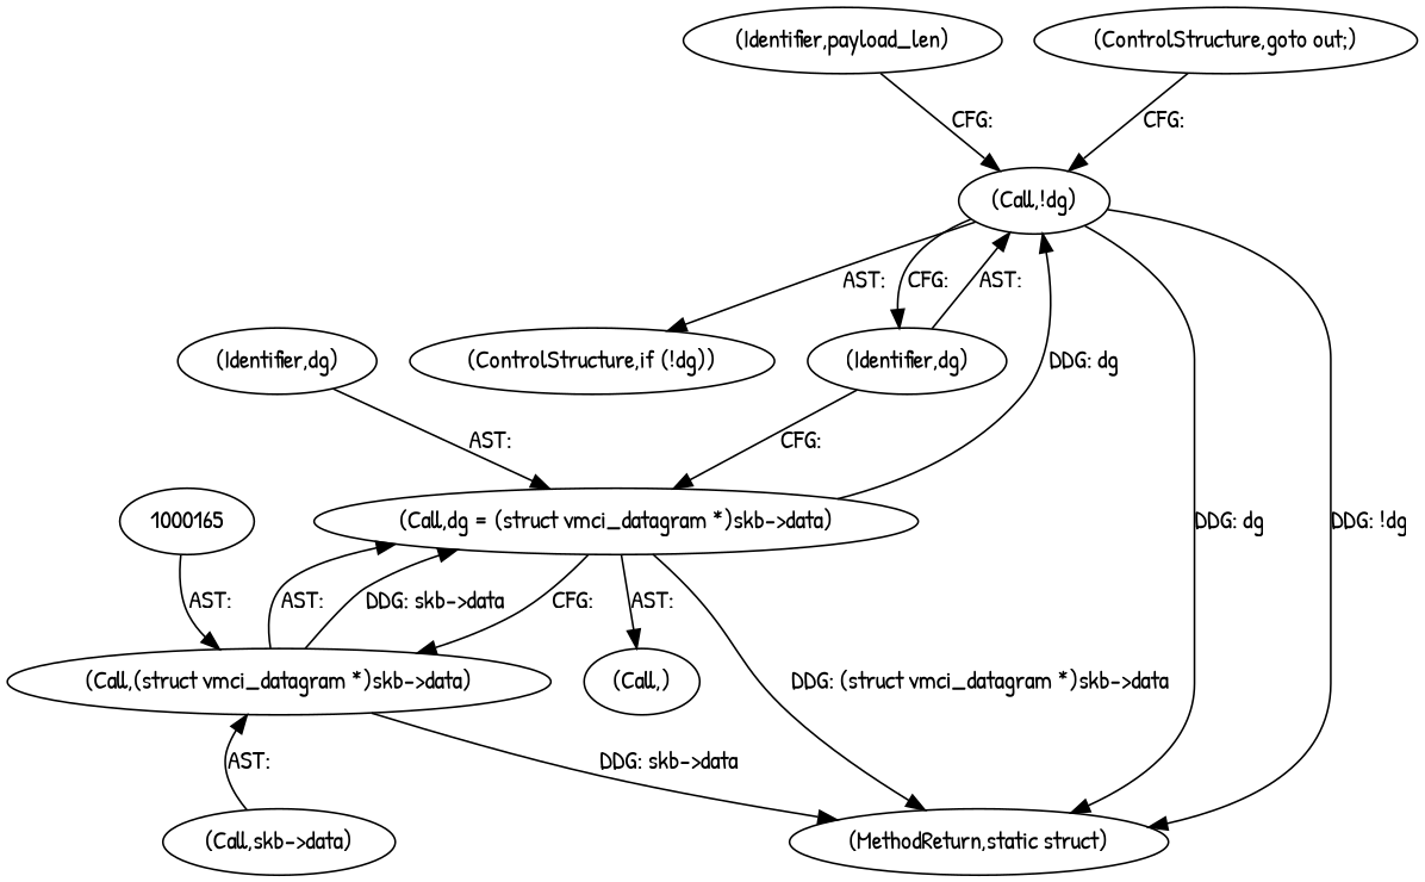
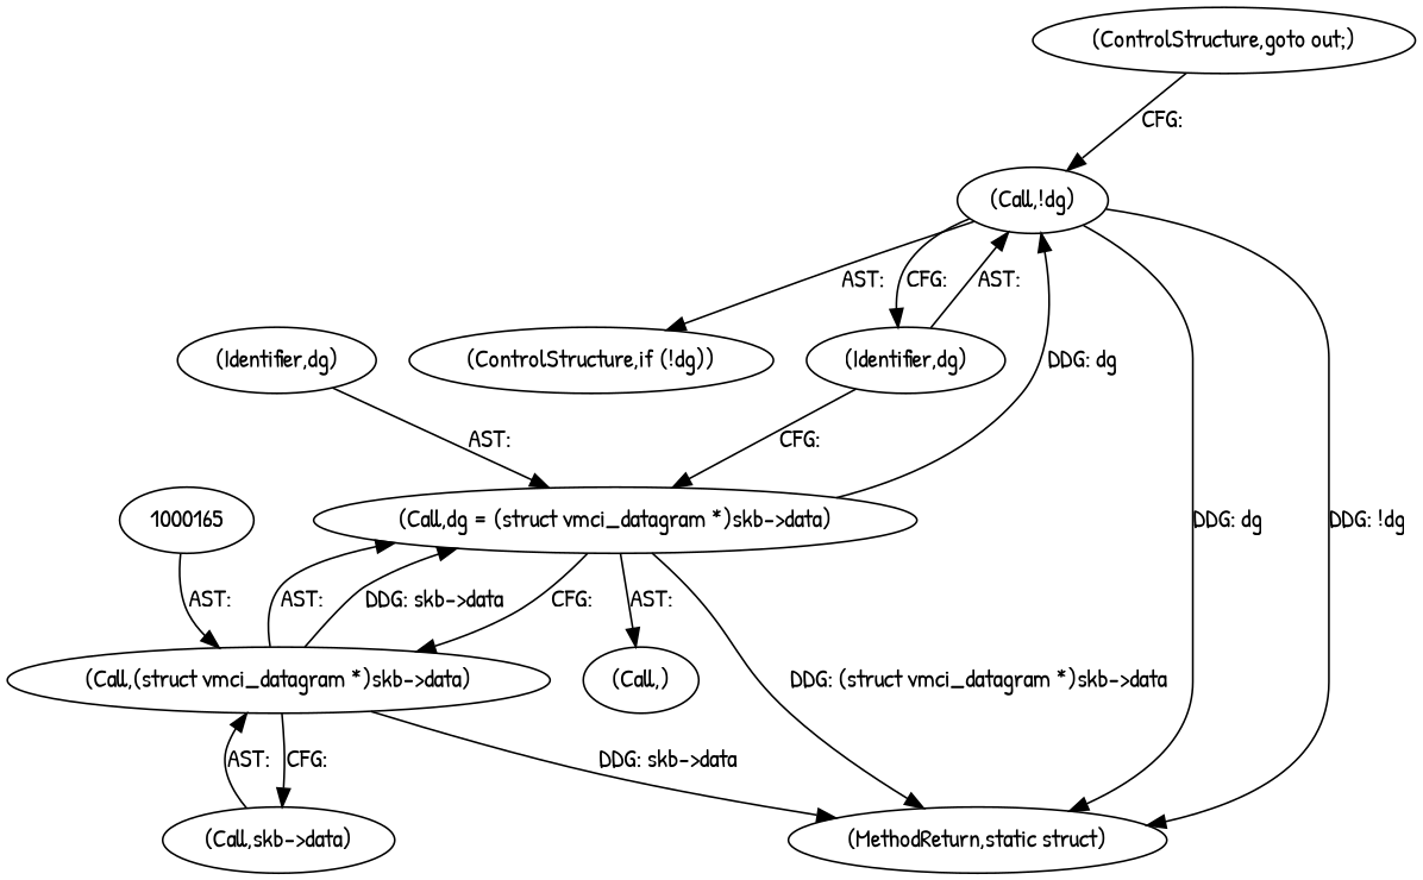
  digraph {
    fontname="Patrick Hand"
    node [fontname="Patrick Hand"]
    edge [fontname="Patrick Hand"]
    n1 [label="(Call,!dg)"]
    n2 [label="(ControlStructure,if (!dg))"]
    n3 [label="(Identifier,dg)"]
    n4 [label="(MethodReturn,static struct)"]
    n5 [label="(Call,dg = (struct vmci_datagram *)skb->data)"]
    n6 [label="(Call,(struct vmci_datagram *)skb->data)"]
    n7 [label="(Call,)"]
    n8 [label="(Call,skb->data)"]
    n9 [label="(Identifier,dg)"]
-   n10 [label="(Identifier,payload_len)"]
    n11 [label="(ControlStructure,goto out;)"]
    1000165
    n1 -> n2 [label="AST: "]
    n1 -> n3 [label="CFG: "]
    n1 -> n4 [label="DDG: dg"]
    n1 -> n4 [label="DDG: !dg"]
    n3 -> n1 [label="AST: "]
    n3 -> n5 [label="CFG: "]
    n5 -> n1 [label="DDG: dg"]
    n5 -> n4 [label="DDG: (struct vmci_datagram *)skb->data"]
    n5 -> n6 [label="CFG: "]
    n5 -> n7 [label="AST: "]
    n6 -> n4 [label="DDG: skb->data"]
    n6 -> n5 [label="AST: "]
    n6 -> n5 [label="DDG: skb->data"]
+   n6 -> n8 [label="CFG: "]
    n8 -> n6 [label="AST: "]
    n9 -> n5 [label="AST: "]
-   n10 -> n1 [label="CFG: "]
    n11 -> n1 [label="CFG: "]
    1000165 -> n6 [label="AST: "]
  }
